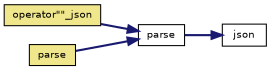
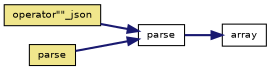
  digraph {
    rankdir=RL
    node [color=black fillcolor=white fontname=Helvetica fontsize=10 shape=record style=filled]
    edge [color=midnightblue dir=back fontname=Helvetica fontsize=10 labelfontname=Helvetica labelfontsize=10 style=bold]
-   n1 [fontcolor=black height=0.2 label=json width=0.4]
+   n1 [fontcolor=black height=0.2 label=array width=0.4]
    n2 [height=0.2 label=parse width=0.4]
    n3 [fillcolor=khaki height=0.2 label="operator\"\"_json" width=0.4]
    n4 [fillcolor=khaki height=0.2 label=parse width=0.4]
    n1 -> n2
    n2 -> n3
    n2 -> n4
  }
